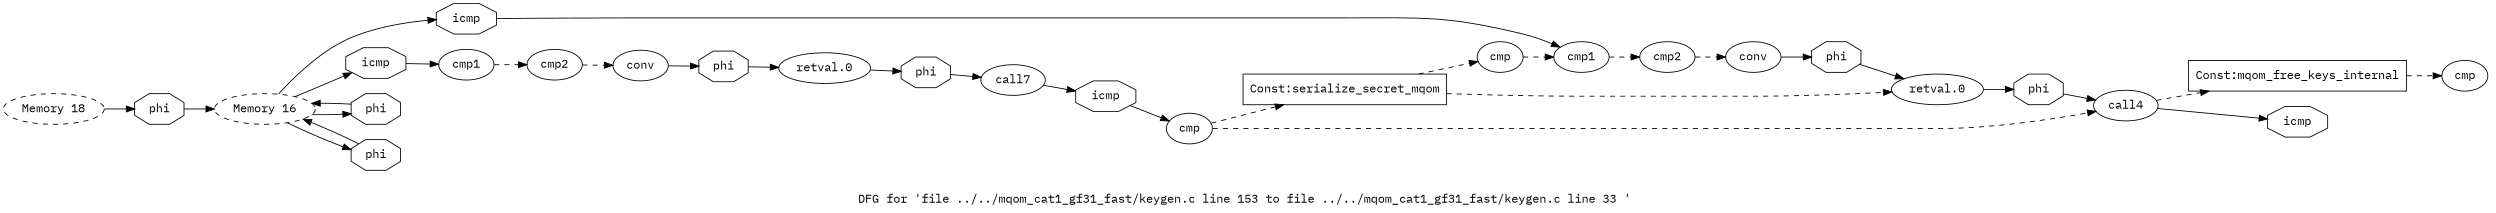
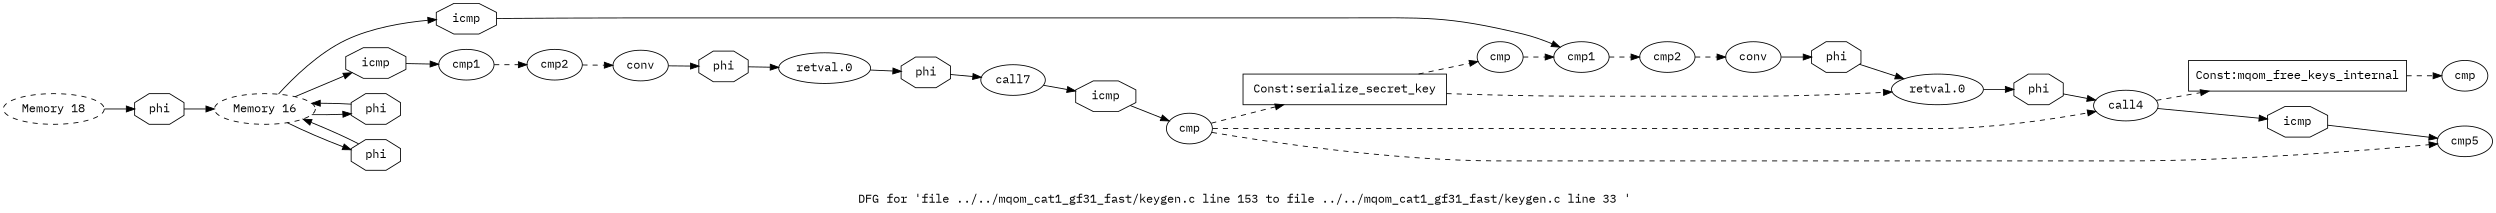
  digraph {
    fontname="IBM Plex Mono"
    label="DFG for 'file ../../mqom_cat1_gf31_fast/keygen.c line 153 to file ../../mqom_cat1_gf31_fast/keygen.c line 33 ' "
    rankdir=LR
    node [fontname="IBM Plex Mono" shape=ellipse style=solid]
    edge [fontname="IBM Plex Mono"]
    n1 [label=cmp]
    n2 [label=cmp1]
    n3 [label=cmp2]
    n4 [label=conv]
    n5 [label=phi shape=octagon]
    n6 [label=icmp shape=octagon]
    n7 [label="Memory 16" style=dashed]
    n8 [label=icmp shape=octagon]
    n9 [label=phi shape=octagon]
    n10 [label=phi shape=octagon]
    n11 [label=cmp1]
    n12 [label=cmp2]
    n13 [label="retval.0"]
    n14 [label=phi shape=octagon]
    n15 [label=call7]
    n16 [label=icmp shape=octagon]
    n17 [label=cmp]
    n18 [label=conv]
    n19 [label=phi shape=octagon]
    n20 [label="retval.0"]
    n21 [label=phi shape=octagon]
    n22 [label=call4]
    n23 [label=icmp shape=octagon]
    n24 [label="Const:mqom_free_keys_internal" shape=box]
    n25 [label=cmp]
-   n27 [label="Const:serialize_secret_mqom" shape=box]
+   n26 [label=cmp5]
+   n27 [label="Const:serialize_secret_key" shape=box]
    n28 [label="Memory 18" style=dashed]
    n29 [label=phi shape=octagon]
    n2 -> n3 [style=dashed]
    n3 -> n4 [style=dashed]
    n4 -> n5
    n5 -> n13
    n6 -> n2
    n7 -> n6
    n7 -> n8
    n7 -> n9
    n7 -> n10
    n8 -> n11
    n9 -> n7
    n10 -> n7
    n11 -> n12 [style=dashed]
    n12 -> n18 [style=dashed]
    n13 -> n14
    n14 -> n15
    n15 -> n16
    n16 -> n25
    n17 -> n11 [style=dashed]
    n18 -> n19
    n19 -> n20
    n20 -> n21
    n21 -> n22
    n22 -> n23
    n22 -> n24 [style=dashed]
+   n23 -> n26
    n24 -> n1 [style=dashed]
    n25 -> n22 [style=dashed]
+   n25 -> n26 [style=dashed]
    n25 -> n27 [style=dashed]
    n27 -> n17 [style=dashed]
    n27 -> n20 [style=dashed]
    n28 -> n29
    n29 -> n7
  }
